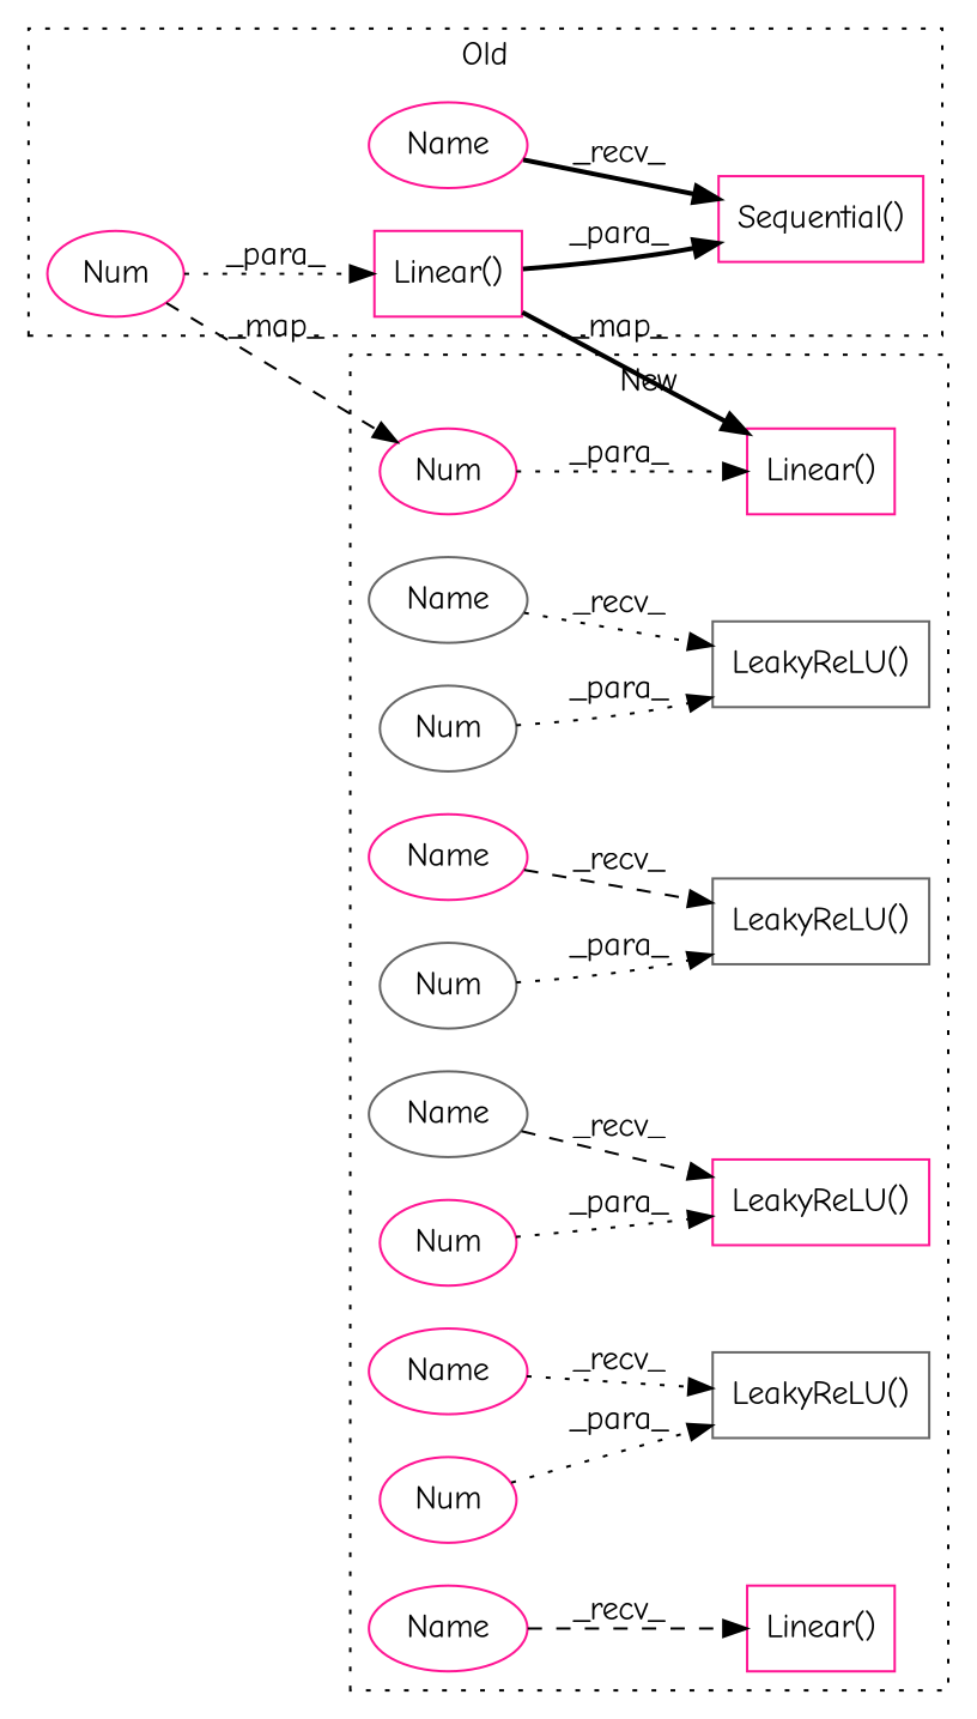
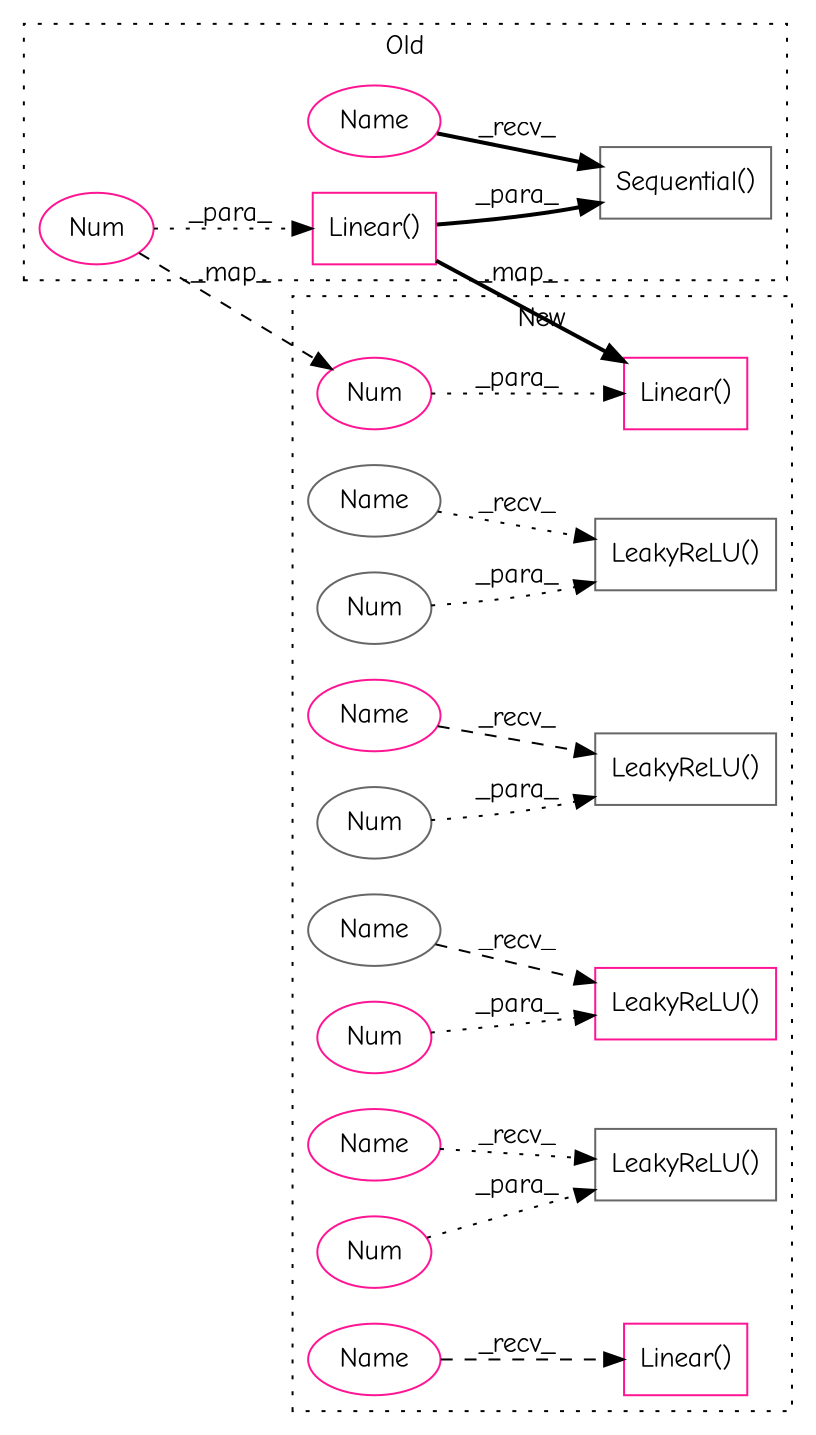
  digraph {
    rankdir=LR
    fontname="Comic Neue"
    node [a=75 l=3 shape=ellipse color=deeppink fontname="Comic Neue"]
    edge [style=dotted fontname="Comic Neue"]
-   n1 [l="27,10" label="Sequential()" s="3209,3461" shape=box]
+   n1 [l="27,10" label="Sequential()" s="3209,3461" shape=box color=gray40]
    n2 [l="10,1" label="Linear()" s="3319,3337" shape=box]
    n3 [a=76 label=Num s=3329]
    n4 [a=87 l=2 label=Name s=3209]
    n5 [l="13,1" label="LeakyReLU()" s="3309,3331" shape=box color=gray40]
    n6 [l="13,1" label="LeakyReLU()" s="3517,3539" shape=box color=gray40]
    n7 [a=76 label=Num s=3530 color=gray40]
    n8 [a=76 label=Num s=3322 color=gray40]
    n9 [l="13,1" label="LeakyReLU()" s="3413,3435" shape=box color=gray40]
    n10 [a=76 label=Num s=3426]
    n11 [l="13,1" label="LeakyReLU()" s="3623,3645" shape=box]
    n12 [a=76 label=Num s=3636]
    n13 [l="10,1" label="Linear()" s="3347,3365" shape=box]
    n14 [a=76 label=Num s=3357]
    n15 [l="10,1" label="Linear()" s="3555,3574" shape=box]
    n16 [a=87 l=2 label=Name s=3555]
    n17 [a=87 l=2 label=Name s=3623 color=gray40]
    n18 [a=87 l=2 label=Name s=3309 color=gray40]
    n19 [a=87 l=2 label=Name s=3413]
    n20 [a=87 l=2 label=Name s=3517]
    subgraph cluster_1 {
      label=Old
      style=dotted
      n1
      n2
      n3
      n4
    }
    subgraph cluster_2 {
      label=New
      style=dotted
      n5
      n6
      n7
      n8
      n9
      n10
      n11
      n12
      n13
      n14
      n15
      n16
      n17
      n18
      n19
      n20
    }
    n2 -> n1 [label=_para_ style=bold]
    n2 -> n13 [label=_map_ style=bold]
    n3 -> n2 [label=_para_]
    n3 -> n14 [label=_map_ style=dashed]
    n4 -> n1 [label=_recv_ style=bold]
    n7 -> n6 [label=_para_]
    n8 -> n5 [label=_para_]
    n10 -> n9 [label=_para_]
    n12 -> n11 [label=_para_]
    n14 -> n13 [label=_para_]
    n16 -> n15 [label=_recv_ style=dashed]
    n17 -> n11 [label=_recv_ style=dashed]
    n18 -> n5 [label=_recv_]
    n19 -> n9 [label=_recv_]
    n20 -> n6 [label=_recv_ style=dashed]
  }
